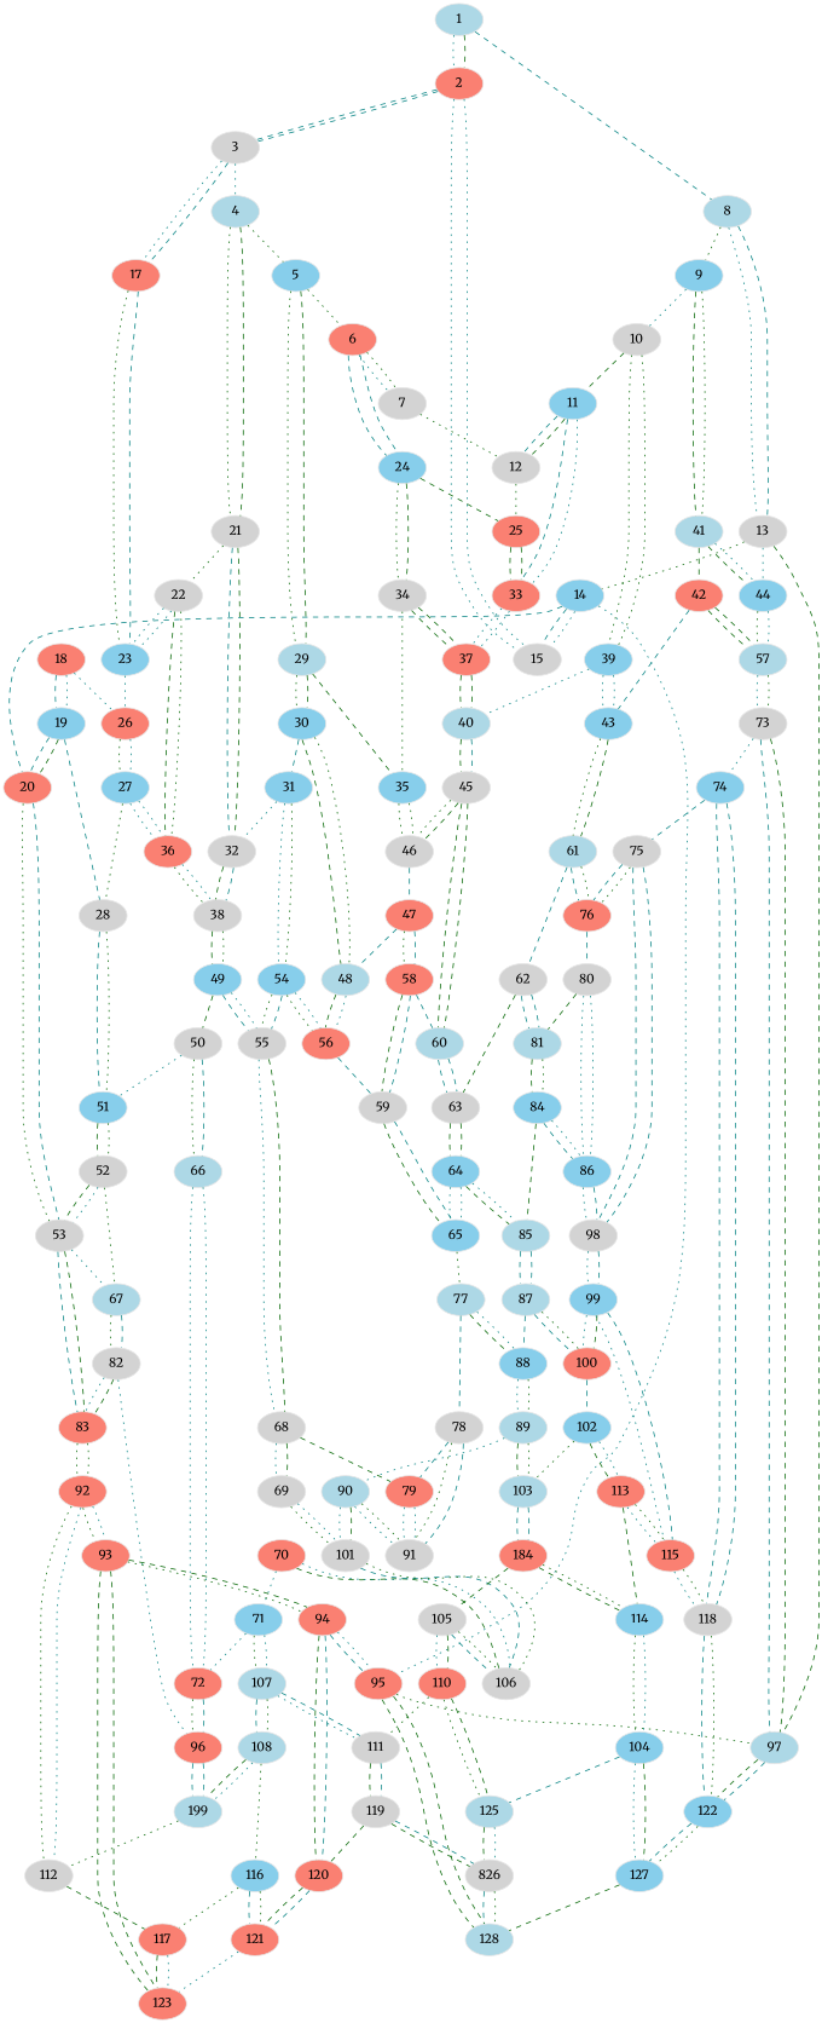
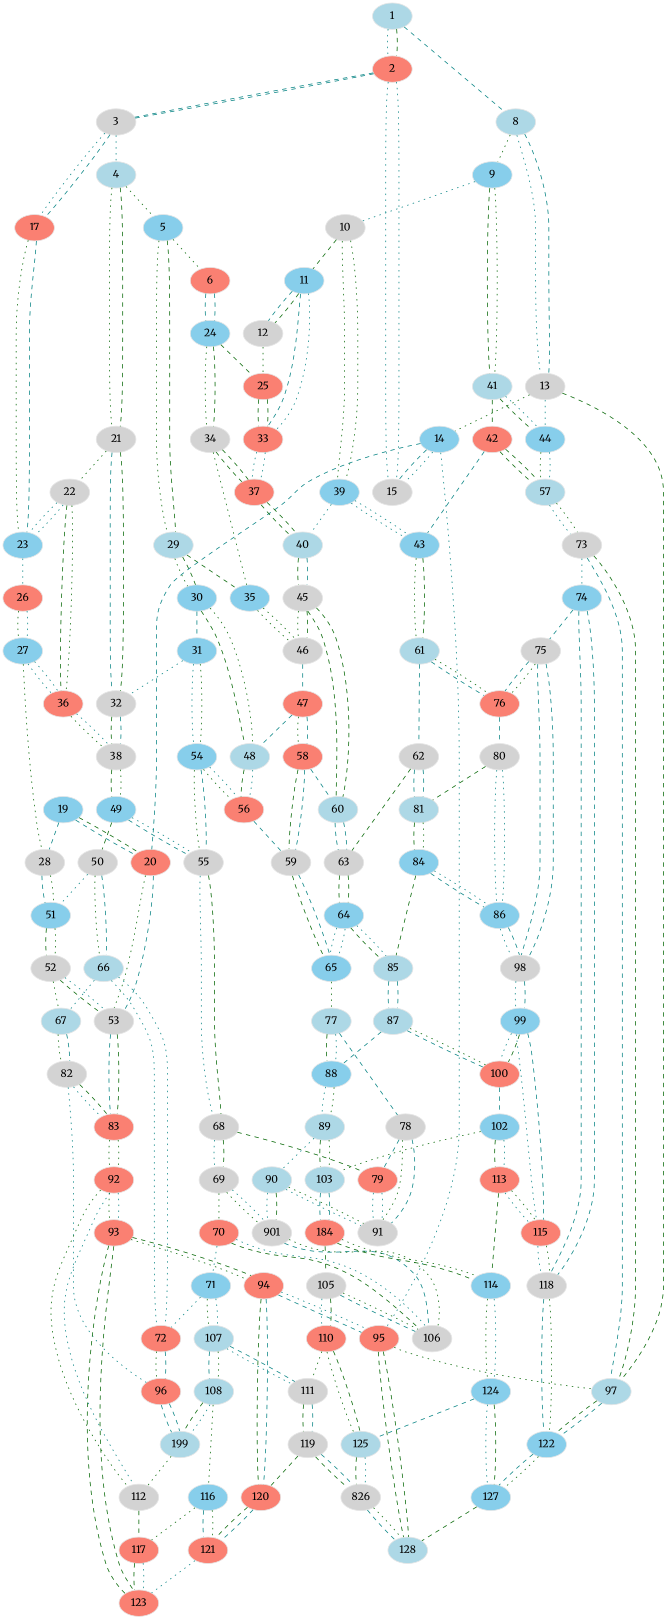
  graph {
    fontname=Merriweather
    node [color=gray90 fillcolor=lightgrey fontname=Merriweather style=filled]
    edge [color=teal fontname=Merriweather style=dashed]
    1 [fillcolor=lightblue]
    2 [fillcolor=salmon]
    8 [fillcolor=lightblue]
    3
    15
    9 [fillcolor=skyblue]
    13
    4 [fillcolor=lightblue]
    17 [fillcolor=salmon]
    5 [fillcolor=skyblue]
    21
    23 [fillcolor=skyblue]
    6 [fillcolor=salmon]
    29 [fillcolor=lightblue]
    22
    32
-   7
    24 [fillcolor=skyblue]
    30 [fillcolor=skyblue]
    35 [fillcolor=skyblue]
    12
    25 [fillcolor=salmon]
    34
    10
    41 [fillcolor=lightblue]
    14 [fillcolor=skyblue]
    44 [fillcolor=skyblue]
    97 [fillcolor=lightblue]
    11 [fillcolor=skyblue]
    39 [fillcolor=skyblue]
    42 [fillcolor=salmon]
    33 [fillcolor=salmon]
    40 [fillcolor=lightblue]
    43 [fillcolor=skyblue]
    37 [fillcolor=salmon]
    20 [fillcolor=salmon]
    95 [fillcolor=salmon]
    57 [fillcolor=lightblue]
    122 [fillcolor=skyblue]
    53
    128 [fillcolor=lightblue]
-   18 [fillcolor=salmon]
    19 [fillcolor=skyblue]
    26 [fillcolor=salmon]
    28
    27 [fillcolor=skyblue]
    51 [fillcolor=skyblue]
    83 [fillcolor=salmon]
    36 [fillcolor=salmon]
    38
    52
    31 [fillcolor=skyblue]
    48 [fillcolor=lightblue]
    46
    54 [fillcolor=skyblue]
    56 [fillcolor=salmon]
    55
    49 [fillcolor=skyblue]
    47 [fillcolor=salmon]
    45
    50
    61 [fillcolor=lightblue]
    60 [fillcolor=lightblue]
    73
    62
    76 [fillcolor=salmon]
    63
    58 [fillcolor=salmon]
    59
    66 [fillcolor=lightblue]
    68
    67 [fillcolor=lightblue]
    72 [fillcolor=salmon]
    82
    92 [fillcolor=salmon]
    69
    79 [fillcolor=salmon]
    65 [fillcolor=skyblue]
    74 [fillcolor=skyblue]
    77 [fillcolor=lightblue]
    64 [fillcolor=skyblue]
    81 [fillcolor=lightblue]
    80
    84 [fillcolor=skyblue]
    85 [fillcolor=lightblue]
    87 [fillcolor=lightblue]
    78
    88 [fillcolor=skyblue]
    96 [fillcolor=salmon]
    70 [fillcolor=salmon]
-   101
+   101 [label=901]
    91
    71 [fillcolor=skyblue]
    106
    107 [fillcolor=lightblue]
    108 [fillcolor=lightblue]
    111
    n98 [fillcolor=lightblue label=199]
    75
    118
    98
    99 [fillcolor=skyblue]
    86 [fillcolor=skyblue]
    89 [fillcolor=lightblue]
    93 [fillcolor=salmon]
    112
    100 [fillcolor=salmon]
    102 [fillcolor=skyblue]
    90 [fillcolor=lightblue]
    103 [fillcolor=lightblue]
    n111 [fillcolor=salmon label=184]
    94 [fillcolor=salmon]
    123 [fillcolor=salmon]
    117 [fillcolor=salmon]
    120 [fillcolor=salmon]
    121 [fillcolor=salmon]
    127 [fillcolor=skyblue]
    115 [fillcolor=salmon]
    113 [fillcolor=salmon]
    114 [fillcolor=skyblue]
    105
    110 [fillcolor=salmon]
-   124 [fillcolor=skyblue label=104]
+   124 [fillcolor=skyblue]
    125 [fillcolor=lightblue]
    116 [fillcolor=skyblue]
    119
    n127 [label=826]
    1 -- 2 [style=dotted]
    1 -- 2 [color=darkgreen]
    1 -- 8
    2 -- 3
    2 -- 3
    2 -- 15 [style=dotted]
    2 -- 15 [style=dotted]
    8 -- 9 [color=darkgreen style=dotted]
    8 -- 13 [style=dotted]
    8 -- 13
    3 -- 4 [style=dotted]
    3 -- 17 [style=dotted]
    3 -- 17
    9 -- 10 [style=dotted]
    9 -- 41 [color=darkgreen]
    9 -- 41 [color=darkgreen style=dotted]
    13 -- 14 [color=darkgreen style=dotted]
    13 -- 44 [style=dotted]
    13 -- 97 [color=darkgreen]
    4 -- 5 [color=darkgreen style=dotted]
    4 -- 21 [color=darkgreen style=dotted]
    4 -- 21 [color=darkgreen]
    17 -- 23 [color=darkgreen style=dotted]
    17 -- 23
    5 -- 6 [color=darkgreen style=dotted]
    5 -- 29 [color=darkgreen style=dotted]
    5 -- 29 [color=darkgreen]
    21 -- 22 [color=darkgreen style=dotted]
    21 -- 32
    21 -- 32 [color=darkgreen]
    23 -- 26 [style=dotted]
-   6 -- 7 [style=dotted]
-   6 -- 7 [color=darkgreen style=dotted]
    6 -- 24
    6 -- 24
    29 -- 30 [color=darkgreen style=dotted]
    29 -- 30 [color=darkgreen]
    29 -- 35 [color=darkgreen]
    22 -- 23 [style=dotted]
    22 -- 23 [style=dotted]
    22 -- 36 [color=darkgreen]
    22 -- 36 [color=darkgreen style=dotted]
    32 -- 38 [color=darkgreen]
    32 -- 38
-   7 -- 12 [color=darkgreen style=dotted]
    24 -- 25 [color=darkgreen]
    24 -- 34 [color=darkgreen style=dotted]
    24 -- 34 [color=darkgreen]
    30 -- 31
    30 -- 48 [color=darkgreen]
    30 -- 48 [color=darkgreen style=dotted]
    35 -- 46 [color=darkgreen style=dotted]
    35 -- 46 [color=darkgreen style=dotted]
    12 -- 25 [color=darkgreen style=dotted]
    25 -- 33 [color=darkgreen]
    25 -- 33 [color=darkgreen]
    34 -- 35 [color=darkgreen style=dotted]
    34 -- 37 [color=darkgreen]
    34 -- 37 [color=darkgreen]
    10 -- 11 [color=darkgreen]
    10 -- 39 [color=darkgreen style=dotted]
    10 -- 39 [color=darkgreen style=dotted]
    41 -- 44 [color=darkgreen]
    41 -- 44 [style=dotted]
    41 -- 42 [color=darkgreen]
    14 -- 15
    14 -- 15 [style=dotted]
    14 -- 20
    14 -- 95 [style=dotted]
    44 -- 57 [color=darkgreen style=dotted]
    44 -- 57 [style=dotted]
    97 -- 122 [color=darkgreen]
    97 -- 122
    11 -- 12
    11 -- 12 [color=darkgreen]
    11 -- 33
    11 -- 33 [style=dotted]
    39 -- 40 [style=dotted]
    39 -- 43 [style=dotted]
    39 -- 43 [style=dotted]
    42 -- 43
    42 -- 57 [color=darkgreen]
    42 -- 57 [color=darkgreen]
    33 -- 37 [style=dotted]
    33 -- 37 [style=dotted]
    40 -- 45 [color=darkgreen]
    40 -- 45
    43 -- 61 [color=darkgreen style=dotted]
    43 -- 61 [color=darkgreen]
    37 -- 40 [color=darkgreen]
    37 -- 40 [color=darkgreen]
    20 -- 53 [color=darkgreen style=dotted]
    20 -- 53
    95 -- 97 [color=darkgreen style=dotted]
    95 -- 128 [color=darkgreen]
    95 -- 128 [color=darkgreen]
    57 -- 73 [style=dotted]
    57 -- 73 [color=darkgreen style=dotted]
    122 -- 127
    122 -- 127 [color=darkgreen style=dotted]
    53 -- 83
    53 -- 83 [color=darkgreen]
-   18 -- 19
-   18 -- 19 [style=dotted]
-   18 -- 26 [style=dotted]
    19 -- 20
    19 -- 20 [color=darkgreen]
    19 -- 28
    26 -- 27 [color=darkgreen style=dotted]
    26 -- 27 [style=dotted]
    28 -- 51
    28 -- 51 [color=darkgreen style=dotted]
    27 -- 28 [color=darkgreen style=dotted]
    27 -- 36 [style=dotted]
    27 -- 36 [style=dotted]
    51 -- 52 [color=darkgreen]
    51 -- 52 [color=darkgreen style=dotted]
    83 -- 92 [color=darkgreen style=dotted]
    83 -- 92 [color=darkgreen style=dotted]
    36 -- 38 [color=darkgreen style=dotted]
    36 -- 38 [style=dotted]
    38 -- 49 [color=darkgreen]
    38 -- 49 [color=darkgreen style=dotted]
    52 -- 53 [color=darkgreen]
    52 -- 53 [style=dotted]
    52 -- 67 [color=darkgreen style=dotted]
    31 -- 32 [style=dotted]
    31 -- 54 [style=dotted]
    31 -- 54 [color=darkgreen style=dotted]
    48 -- 56 [color=darkgreen]
    48 -- 56 [style=dotted]
    46 -- 47
    54 -- 56 [color=darkgreen style=dotted]
    54 -- 56 [style=dotted]
    54 -- 55 [color=darkgreen style=dotted]
    54 -- 55
    56 -- 59
    55 -- 68 [style=dotted]
    55 -- 68 [color=darkgreen]
    49 -- 55
    49 -- 55 [style=dotted]
    49 -- 50 [color=darkgreen]
    47 -- 48
    47 -- 58 [color=darkgreen style=dotted]
    47 -- 58
    45 -- 46 [color=darkgreen style=dotted]
    45 -- 46 [color=darkgreen]
    45 -- 60 [color=darkgreen]
    45 -- 60 [color=darkgreen]
    50 -- 51 [style=dotted]
    50 -- 66 [color=darkgreen style=dotted]
    50 -- 66
    61 -- 62
    61 -- 76
    61 -- 76 [color=darkgreen style=dotted]
    60 -- 63
    60 -- 63
    73 -- 97
    73 -- 97 [color=darkgreen]
    73 -- 74 [style=dotted]
    62 -- 63 [color=darkgreen]
    62 -- 81
    62 -- 81
    76 -- 80
    63 -- 64 [color=darkgreen]
    63 -- 64 [color=darkgreen]
    58 -- 60
    58 -- 59 [color=darkgreen]
    58 -- 59
    59 -- 65 [color=darkgreen]
    59 -- 65
-   53 -- 67 [style=dotted]
+   66 -- 67 [style=dotted]
    66 -- 72 [style=dotted]
    66 -- 72 [style=dotted]
    68 -- 69 [style=dotted]
    68 -- 69 [color=darkgreen]
    68 -- 79 [color=darkgreen]
    67 -- 82 [color=darkgreen style=dotted]
    67 -- 82
    72 -- 96 [color=darkgreen style=dotted]
    72 -- 96
    82 -- 83 [style=dotted]
    82 -- 83 [color=darkgreen]
    82 -- 96 [style=dotted]
    92 -- 93 [color=darkgreen style=dotted]
    92 -- 93 [style=dotted]
    92 -- 112 [color=darkgreen style=dotted]
    92 -- 112 [style=dotted]
+   69 -- 70 [color=darkgreen style=dotted]
    69 -- 101 [color=darkgreen style=dotted]
    69 -- 101 [style=dotted]
    79 -- 91 [style=dotted]
    79 -- 91 [style=dotted]
    65 -- 77 [color=darkgreen style=dotted]
    74 -- 75
    74 -- 118
    74 -- 118
    77 -- 78
    77 -- 88 [color=darkgreen]
    77 -- 88 [style=dotted]
    64 -- 65 [style=dotted]
    64 -- 65 [style=dotted]
    64 -- 85 [color=darkgreen]
    64 -- 85 [style=dotted]
    81 -- 84 [color=darkgreen]
    81 -- 84 [color=darkgreen style=dotted]
    80 -- 81 [color=darkgreen]
    80 -- 86 [style=dotted]
    80 -- 86 [style=dotted]
    84 -- 85 [color=darkgreen]
    84 -- 86
    84 -- 86 [style=dotted]
    85 -- 87
    85 -- 87
    87 -- 88
    87 -- 100
    87 -- 100 [color=darkgreen style=dotted]
    78 -- 79
    78 -- 91 [color=darkgreen style=dotted]
    78 -- 91
    88 -- 89 [style=dotted]
    88 -- 89 [color=darkgreen style=dotted]
    96 -- n98
    96 -- n98
    70 -- 71 [style=dotted]
    70 -- 106 [color=darkgreen]
    70 -- 106 [style=dotted]
    101 -- 106
    101 -- 106 [color=darkgreen style=dotted]
    71 -- 72 [style=dotted]
    71 -- 107 [color=darkgreen style=dotted]
    71 -- 107 [style=dotted]
    107 -- 108
    107 -- 108 [color=darkgreen style=dotted]
    107 -- 111 [style=dotted]
    107 -- 111
    108 -- n98 [color=darkgreen]
    108 -- n98 [style=dotted]
    108 -- 116 [color=darkgreen style=dotted]
    111 -- 119 [color=darkgreen]
    111 -- 119
    n98 -- 112 [color=darkgreen style=dotted]
    75 -- 76
    75 -- 76 [color=darkgreen style=dotted]
    75 -- 98
    75 -- 98
    118 -- 122
    118 -- 122 [color=darkgreen style=dotted]
    98 -- 99 [style=dotted]
    98 -- 99
    99 -- 100 [style=dotted]
    99 -- 100 [color=darkgreen]
    99 -- 115 [style=dotted]
    99 -- 115
    86 -- 98 [style=dotted]
    86 -- 98
    89 -- 90 [style=dotted]
    89 -- 103 [color=darkgreen]
    89 -- 103 [color=darkgreen style=dotted]
    93 -- 94 [color=darkgreen style=dotted]
    93 -- 94 [color=darkgreen]
    93 -- 123 [color=darkgreen]
    93 -- 123 [color=darkgreen]
    112 -- 117 [color=darkgreen]
    100 -- 102
    102 -- 103 [color=darkgreen style=dotted]
    102 -- 113 [color=darkgreen]
    102 -- 113 [style=dotted]
    90 -- 101 [style=dotted]
    90 -- 101 [color=darkgreen]
    90 -- 91 [style=dotted]
    90 -- 91 [color=darkgreen style=dotted]
    103 -- n111
    103 -- n111
    n111 -- 114 [color=darkgreen]
    n111 -- 114 [color=darkgreen style=dotted]
    n111 -- 105 [color=darkgreen]
    94 -- 95
    94 -- 95 [style=dotted]
    94 -- 120 [color=darkgreen]
    94 -- 120
    117 -- 123 [color=darkgreen]
    117 -- 123 [style=dotted]
    120 -- 121 [color=darkgreen]
    120 -- 121
    121 -- 123 [style=dotted]
    127 -- 128 [color=darkgreen]
    115 -- 118 [style=dotted]
    115 -- 118 [color=darkgreen style=dotted]
    113 -- 115 [style=dotted]
    113 -- 115 [color=darkgreen style=dotted]
    113 -- 114 [color=darkgreen]
    114 -- 124 [color=darkgreen style=dotted]
    114 -- 124 [style=dotted]
    105 -- 106
    105 -- 106 [color=darkgreen style=dotted]
    105 -- 110 [style=dotted]
    105 -- 110 [color=darkgreen]
    110 -- 111 [color=darkgreen style=dotted]
    110 -- 125 [color=darkgreen style=dotted]
    110 -- 125 [color=darkgreen]
    124 -- 127 [style=dotted]
    124 -- 127 [color=darkgreen]
    124 -- 125
    125 -- n127 [color=darkgreen]
    125 -- n127 [style=dotted]
    116 -- 117 [color=darkgreen style=dotted]
    116 -- 121
    116 -- 121 [color=darkgreen style=dotted]
    119 -- 120 [color=darkgreen]
    119 -- n127 [color=darkgreen]
    119 -- n127
    n127 -- 128
    n127 -- 128 [color=darkgreen style=dotted]
  }
